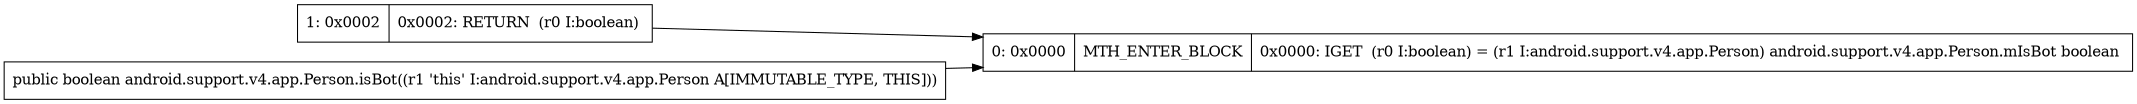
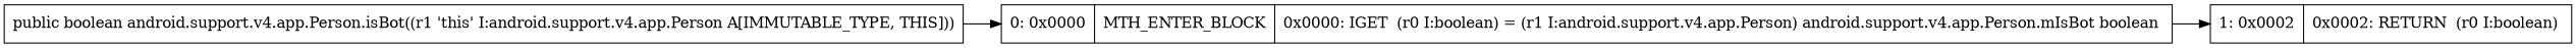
  digraph {
    rankdir=LR
    node [shape=record]
    n1 [label="{0\:\ 0x0000|MTH_ENTER_BLOCK\l|0x0000: IGET  (r0 I:boolean) = (r1 I:android.support.v4.app.Person) android.support.v4.app.Person.mIsBot boolean \l}"]
    n2 [label="{1\:\ 0x0002|0x0002: RETURN  (r0 I:boolean) \l}"]
    n3 [label="{public boolean android.support.v4.app.Person.isBot((r1 'this' I:android.support.v4.app.Person A[IMMUTABLE_TYPE, THIS])) }"]
-   n2 -> n1
+   n1 -> n2
    n3 -> n1
  }
